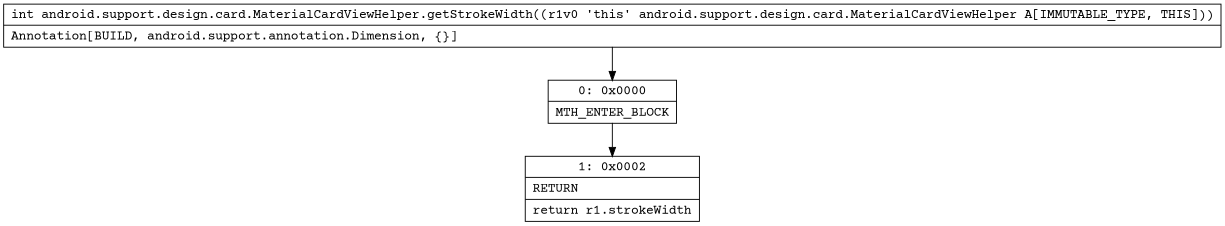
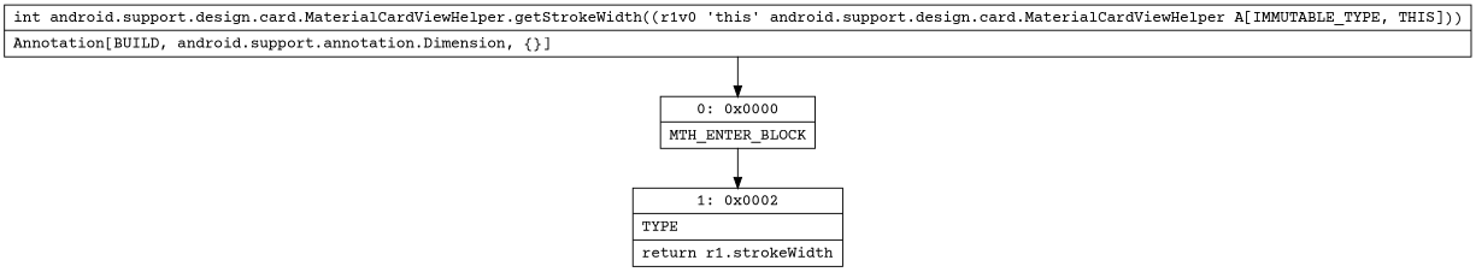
  digraph {
    fontname="Courier Prime"
    node [shape=record fontname="Courier Prime"]
    edge [fontname="Courier Prime"]
    n1 [label="{0\:\ 0x0000|MTH_ENTER_BLOCK\l}"]
-   n2 [label="{1\:\ 0x0002|RETURN\l|return r1.strokeWidth\l}"]
+   n2 [label="{1\:\ 0x0002|TYPE\l|return r1.strokeWidth\l}"]
    n3 [label="{int android.support.design.card.MaterialCardViewHelper.getStrokeWidth((r1v0 'this' android.support.design.card.MaterialCardViewHelper A[IMMUTABLE_TYPE, THIS]))  | Annotation[BUILD, android.support.annotation.Dimension, \{\}]\l}"]
    n1 -> n2
    n3 -> n1
  }
